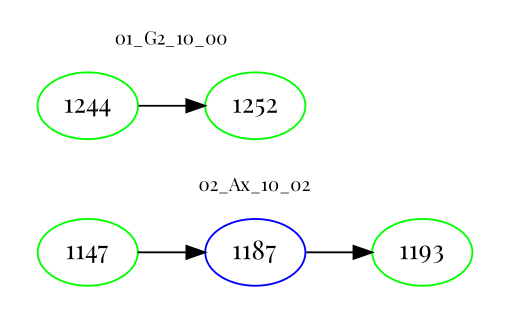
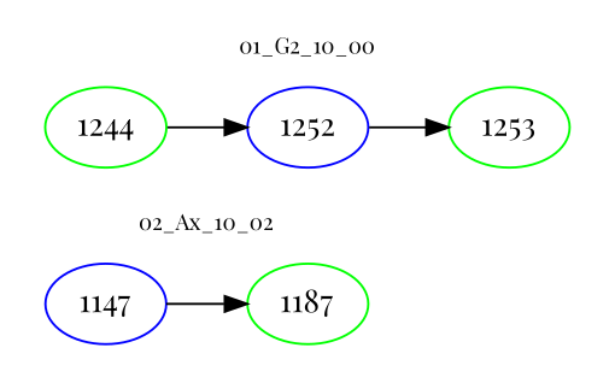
  digraph {
    fontname="Playfair Display"
    rankdir=LR
    node [color=green fontname="Playfair Display"]
    edge [color=black fontname="Playfair Display"]
-   n1 [color=blue label=1187]
-   n2 [label=1147]
-   n3 [label=1193]
-   n4 [label=1252]
+   n1 [label=1187]
+   n2 [color=blue label=1147]
+   n4 [color=blue label=1252]
    n5 [label=1244]
+   n6 [label=1253]
    subgraph cluster_1 {
      color=white
      fontsize=10
      label="02_Ax_10_02"
      n1
      n2
-     n3
    }
    subgraph cluster_2 {
      color=white
      fontsize=10
      label="01_G2_10_00"
      n4
      n5
+     n6
    }
-   n1 -> n3
    n2 -> n1
+   n4 -> n6
    n5 -> n4
  }
